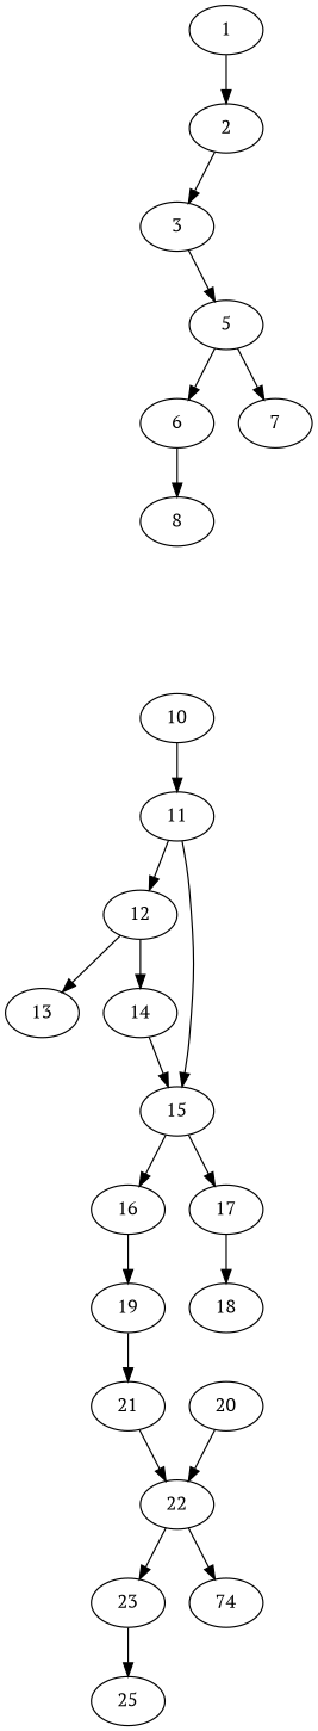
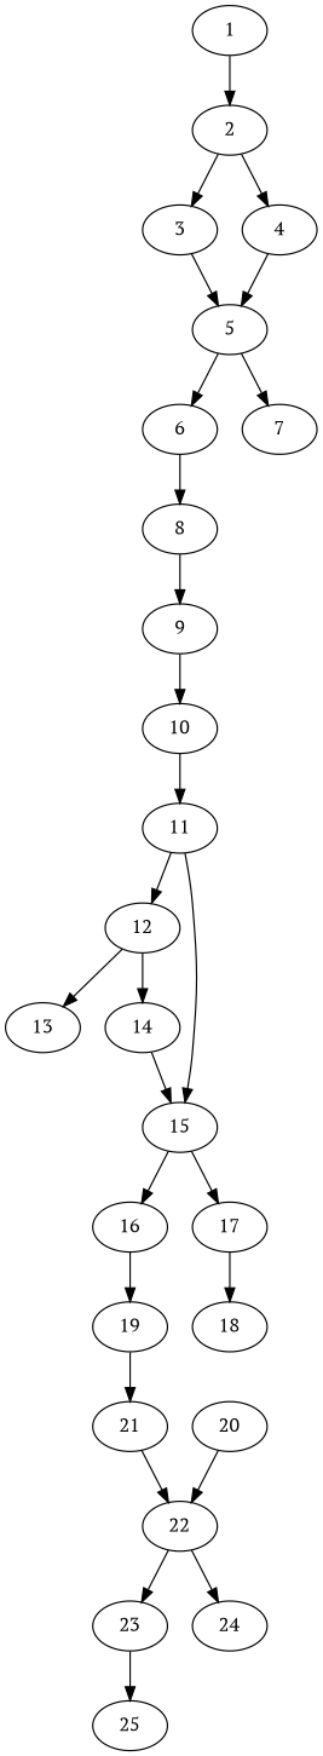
  digraph {
    fontname="PT Serif"
    node [alpha=0.08 fontname="PT Serif"]
    edge [fontname="PT Serif"]
    1 [alpha=0.09 expect_size=18755584]
    2 [alpha=0.11 expect_size=31187968]
    3 [alpha=0.15 expect_size=24068096]
+   4 [alpha=0.00 expect_size=50737152]
    5 [alpha=0.04 expect_size=28046336]
    6 [alpha=0.16 expect_size=12515328]
    7 [alpha=0.00 expect_size=17715200]
    8 [alpha=0.12 expect_size=21524480]
+   9 [expect_size=31736832]
    10 [alpha=0.19 expect_size=30870528]
    11 [expect_size=8617984]
    12 [alpha=0.18 expect_size=29318144]
    15 [alpha=0.05 expect_size=42717184]
    13 [alpha=0.03 expect_size=7021568]
    14 [alpha=0.01 expect_size=41885696]
    16 [alpha=0.13 expect_size=6097920]
    17 [alpha=0.10 expect_size=42910720]
    19 [alpha=0.19 expect_size=24701952]
    18 [alpha=0.18 expect_size=43281408]
    21 [alpha=0.09 expect_size=40886272]
    22 [expect_size=11834368]
    20 [alpha=0.01 expect_size=43529216]
    23 [alpha=0.15 expect_size=8056832]
-   24 [alpha=0.01 expect_size=15071232 label=74]
+   24 [alpha=0.01 expect_size=15071232]
    25 [alpha=0.17 expect_size=17503232]
    1 -> 2
    2 -> 3
+   2 -> 4
    3 -> 5
+   4 -> 5
    5 -> 6
    5 -> 7
    6 -> 8
+   8 -> 9
+   9 -> 10
    10 -> 11
    11 -> 12
    11 -> 15
    12 -> 13
    12 -> 14
    15 -> 16
    15 -> 17
    14 -> 15
    16 -> 19
    17 -> 18
    19 -> 21
    21 -> 22
    22 -> 23
    22 -> 24
    20 -> 22
    23 -> 25
  }
